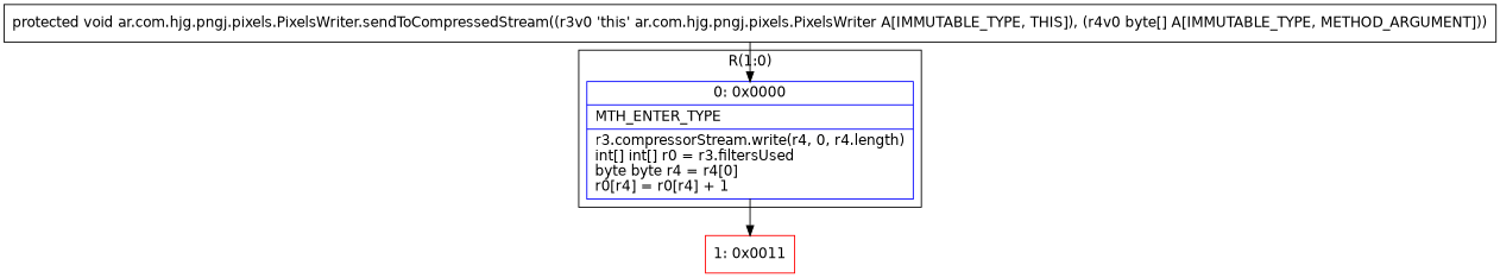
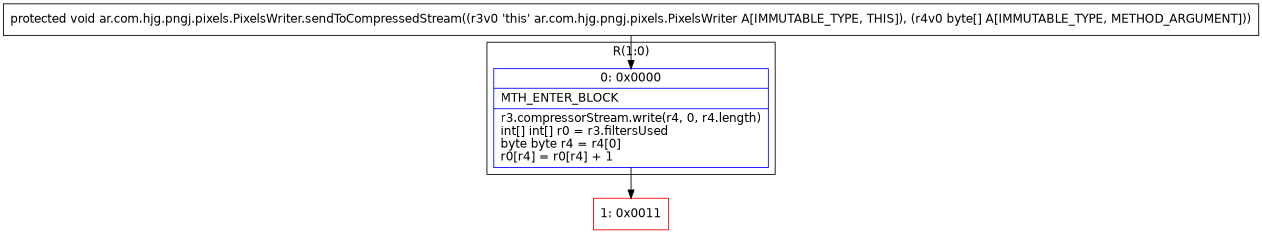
  digraph {
    fontname="DejaVu Sans"
    node [shape=record fontname="DejaVu Sans"]
    edge [fontname="DejaVu Sans"]
-   n1 [color=blue label="{0\:\ 0x0000|MTH_ENTER_TYPE\l|r3.compressorStream.write(r4, 0, r4.length)\lint[] int[] r0 = r3.filtersUsed\lbyte byte r4 = r4[0]\lr0[r4] = r0[r4] + 1\l}"]
+   n1 [color=blue label="{0\:\ 0x0000|MTH_ENTER_BLOCK\l|r3.compressorStream.write(r4, 0, r4.length)\lint[] int[] r0 = r3.filtersUsed\lbyte byte r4 = r4[0]\lr0[r4] = r0[r4] + 1\l}"]
    n2 [color=red label="{1\:\ 0x0011}"]
    n3 [label="{protected void ar.com.hjg.pngj.pixels.PixelsWriter.sendToCompressedStream((r3v0 'this' ar.com.hjg.pngj.pixels.PixelsWriter A[IMMUTABLE_TYPE, THIS]), (r4v0 byte[] A[IMMUTABLE_TYPE, METHOD_ARGUMENT])) }"]
    subgraph cluster_1 {
      label="R(1:0)"
      n1
    }
    n1 -> n2
    n3 -> n1
  }
